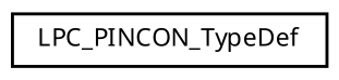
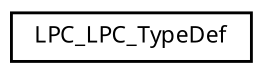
  digraph {
    rankdir=TB
-   n1 [color=black fillcolor=white fontname=Sans fontsize=8 height=0.2 label=LPC_PINCON_TypeDef shape=record style=filled width=0.4]
+   n1 [color=black fillcolor=white fontname=Sans fontsize=8 height=0.2 label=LPC_LPC_TypeDef shape=record style=filled width=0.4]
  }
